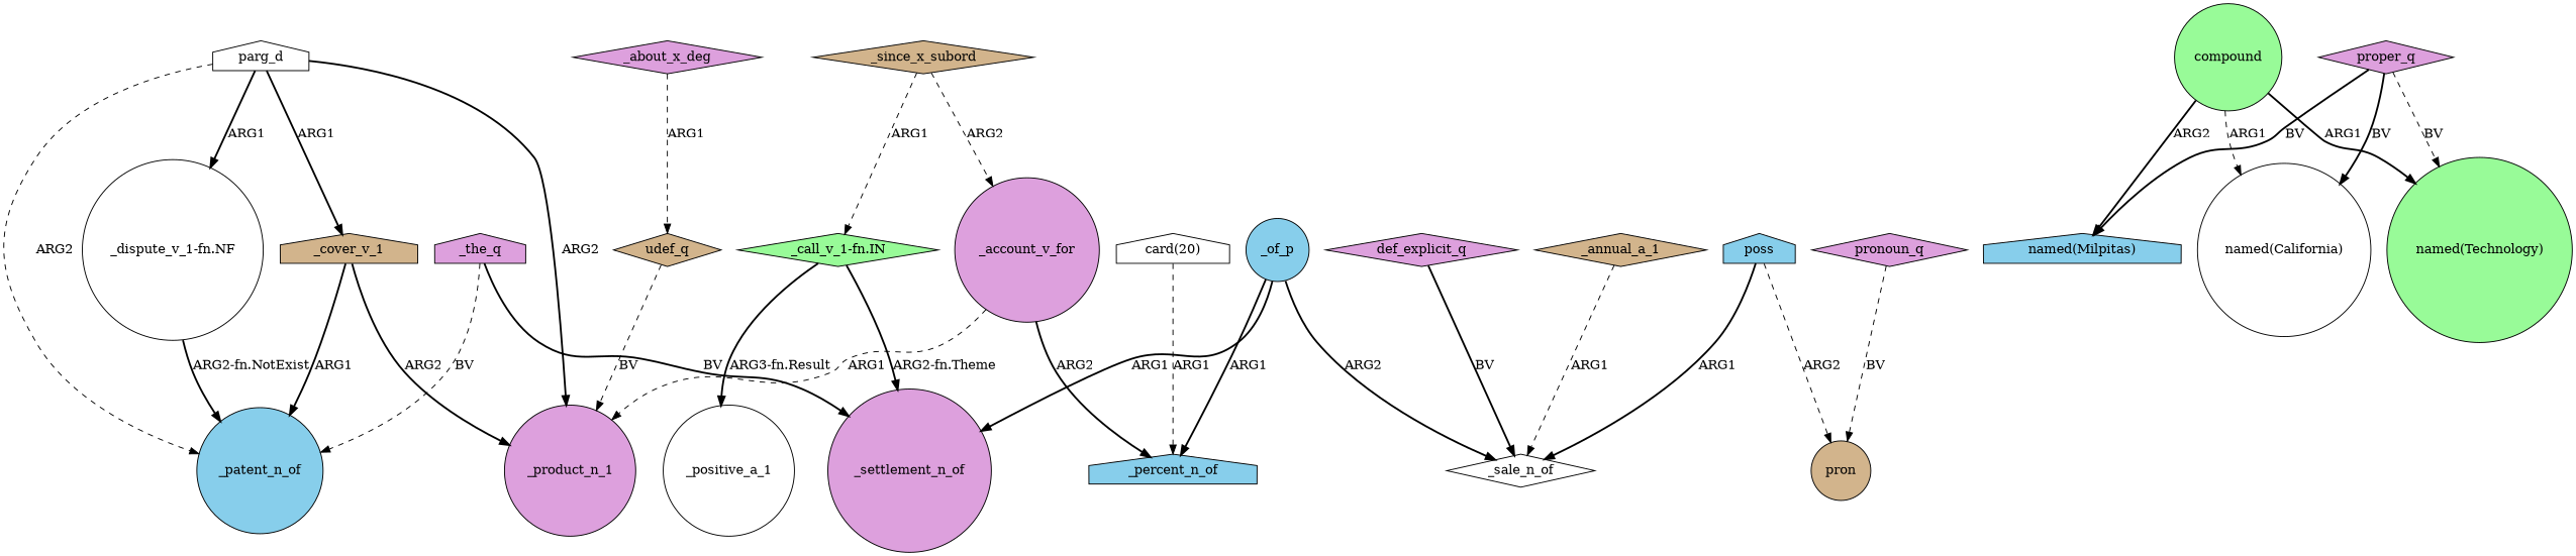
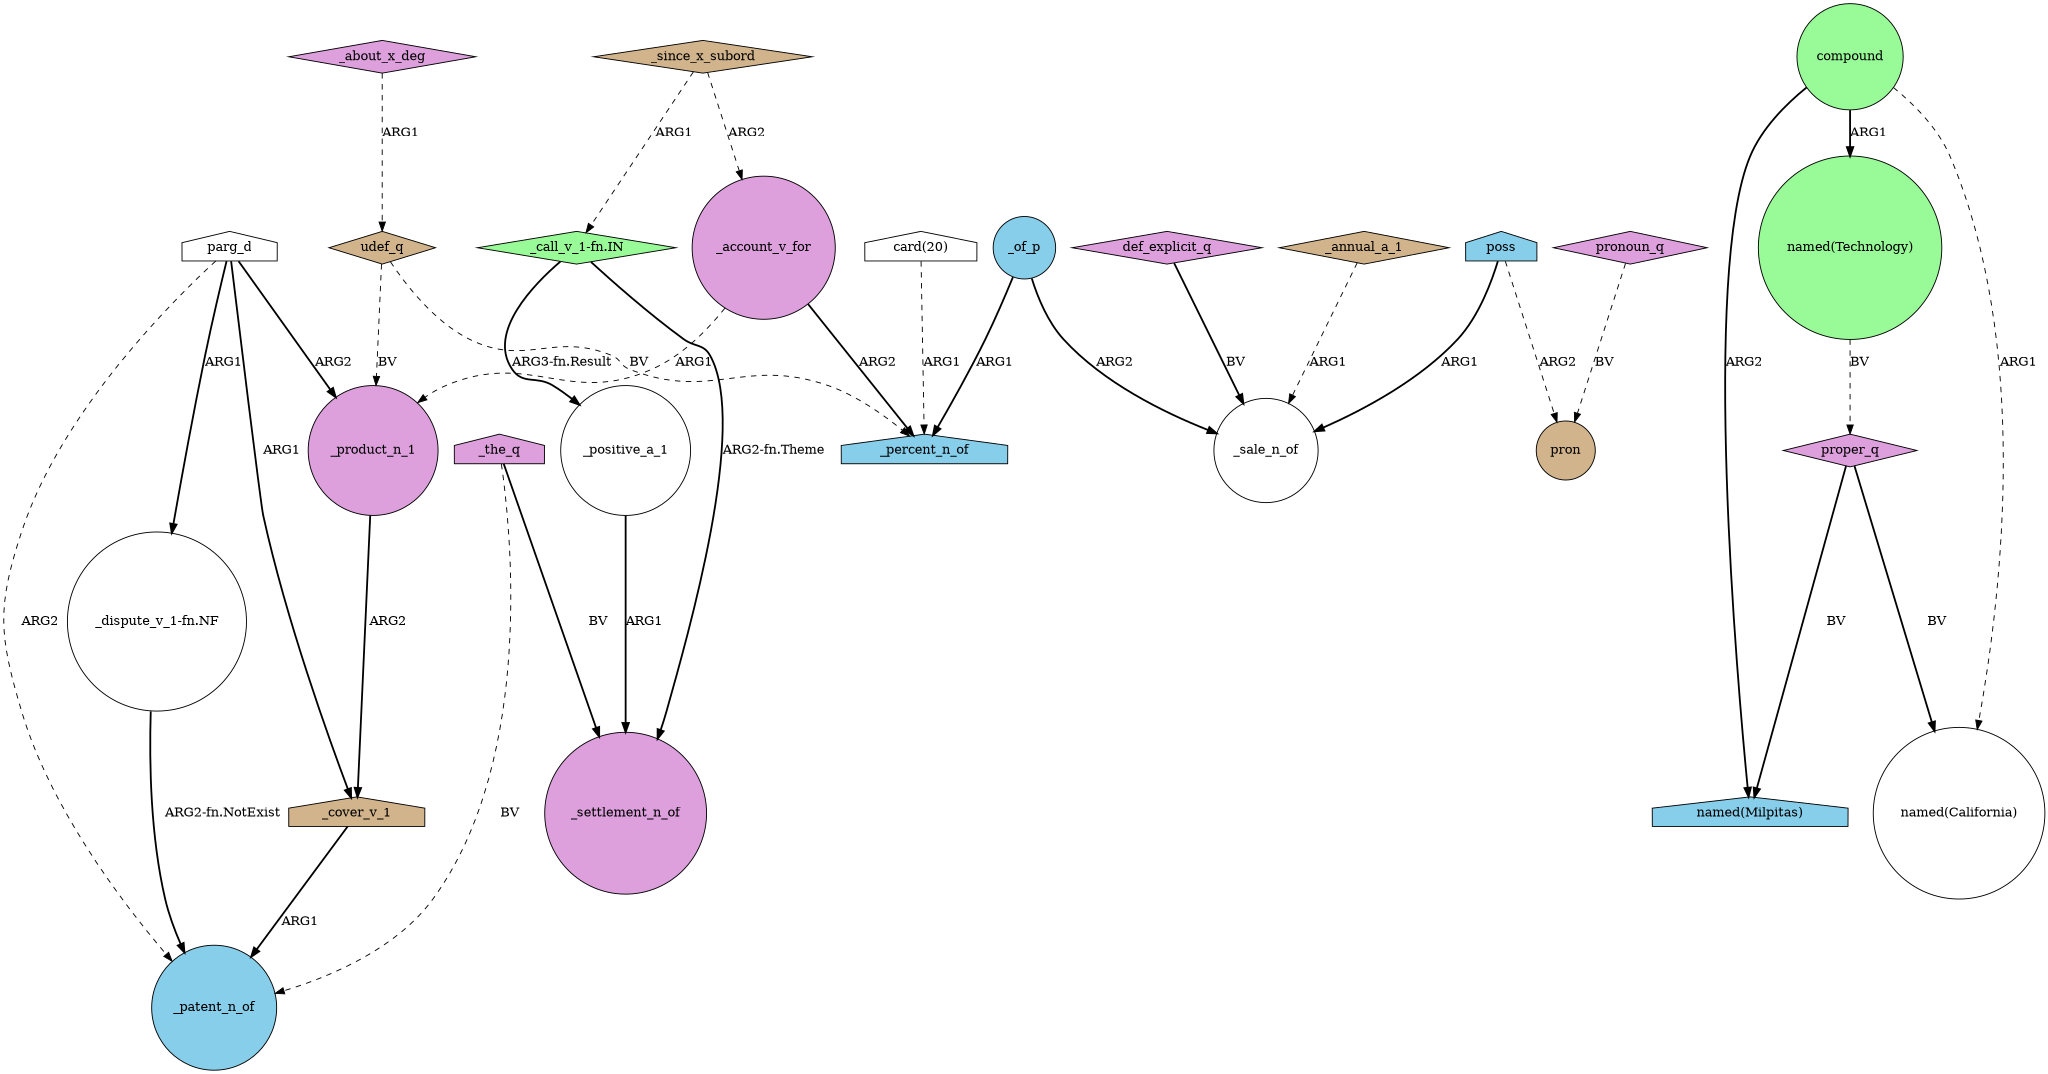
  digraph {
    node [fillcolor=plum shape=circle style=filled]
    edge [style=bold]
    parg_d [fillcolor=white shape=house]
    _product_n_1
    _cover_v_1 [fillcolor=tan shape=house]
    _patent_n_of [fillcolor=skyblue]
    "_dispute_v_1-fn.NF" [fillcolor=white]
    poss [fillcolor=skyblue shape=house]
    pron [fillcolor=tan]
-   _sale_n_of [fillcolor=white shape=diamond]
+   _sale_n_of [fillcolor=white]
    compound [fillcolor=palegreen]
    "named(Milpitas)" [fillcolor=skyblue shape=house]
    "named(Technology)" [fillcolor=palegreen]
    "named(California)" [fillcolor=white]
    _the_q [shape=house]
    _settlement_n_of
    proper_q [shape=diamond]
    _positive_a_1 [fillcolor=white]
    def_explicit_q [shape=diamond]
    udef_q [fillcolor=tan shape=diamond]
    _about_x_deg [shape=diamond]
    _percent_n_of [fillcolor=skyblue shape=house]
    _of_p [fillcolor=skyblue]
    _annual_a_1 [fillcolor=tan shape=diamond]
    pronoun_q [shape=diamond]
    _account_v_for
    "_call_v_1-fn.IN" [fillcolor=palegreen shape=diamond]
    _since_x_subord [fillcolor=tan shape=diamond]
    "card(20)" [fillcolor=white shape=house]
    parg_d -> _product_n_1 [label=ARG2]
    parg_d -> _cover_v_1 [label=ARG1]
    parg_d -> _patent_n_of [label=ARG2 style=dashed]
    parg_d -> "_dispute_v_1-fn.NF" [label=ARG1]
-   _cover_v_1 -> _product_n_1 [label=ARG2]
+   _product_n_1 -> _cover_v_1 [label=ARG2]
    _cover_v_1 -> _patent_n_of [label=ARG1]
    "_dispute_v_1-fn.NF" -> _patent_n_of [label="ARG2-fn.NotExist"]
    poss -> pron [label=ARG2 style=dashed]
    poss -> _sale_n_of [label=ARG1]
    compound -> "named(Milpitas)" [label=ARG2]
    compound -> "named(Technology)" [label=ARG1]
    compound -> "named(California)" [label=ARG1 style=dashed]
    _the_q -> _patent_n_of [label=BV style=dashed]
    _the_q -> _settlement_n_of [label=BV]
    proper_q -> "named(Milpitas)" [label=BV]
-   proper_q -> "named(Technology)" [label=BV style=dashed]
+   "named(Technology)" -> proper_q [label=BV style=dashed]
    proper_q -> "named(California)" [label=BV]
-   _of_p -> _settlement_n_of [label=ARG1]
+   _positive_a_1 -> _settlement_n_of [label=ARG1]
    def_explicit_q -> _sale_n_of [label=BV]
    udef_q -> _product_n_1 [label=BV style=dashed]
+   udef_q -> _percent_n_of [label=BV style=dashed]
    _about_x_deg -> udef_q [label=ARG1 style=dashed]
    _of_p -> _sale_n_of [label=ARG2]
    _of_p -> _percent_n_of [label=ARG1]
    _annual_a_1 -> _sale_n_of [label=ARG1 style=dashed]
    pronoun_q -> pron [label=BV style=dashed]
    _account_v_for -> _product_n_1 [label=ARG1 style=dashed]
    _account_v_for -> _percent_n_of [label=ARG2]
    "_call_v_1-fn.IN" -> _settlement_n_of [label="ARG2-fn.Theme"]
    "_call_v_1-fn.IN" -> _positive_a_1 [label="ARG3-fn.Result"]
    _since_x_subord -> _account_v_for [label=ARG2 style=dashed]
    _since_x_subord -> "_call_v_1-fn.IN" [label=ARG1 style=dashed]
    "card(20)" -> _percent_n_of [label=ARG1 style=dashed]
  }
